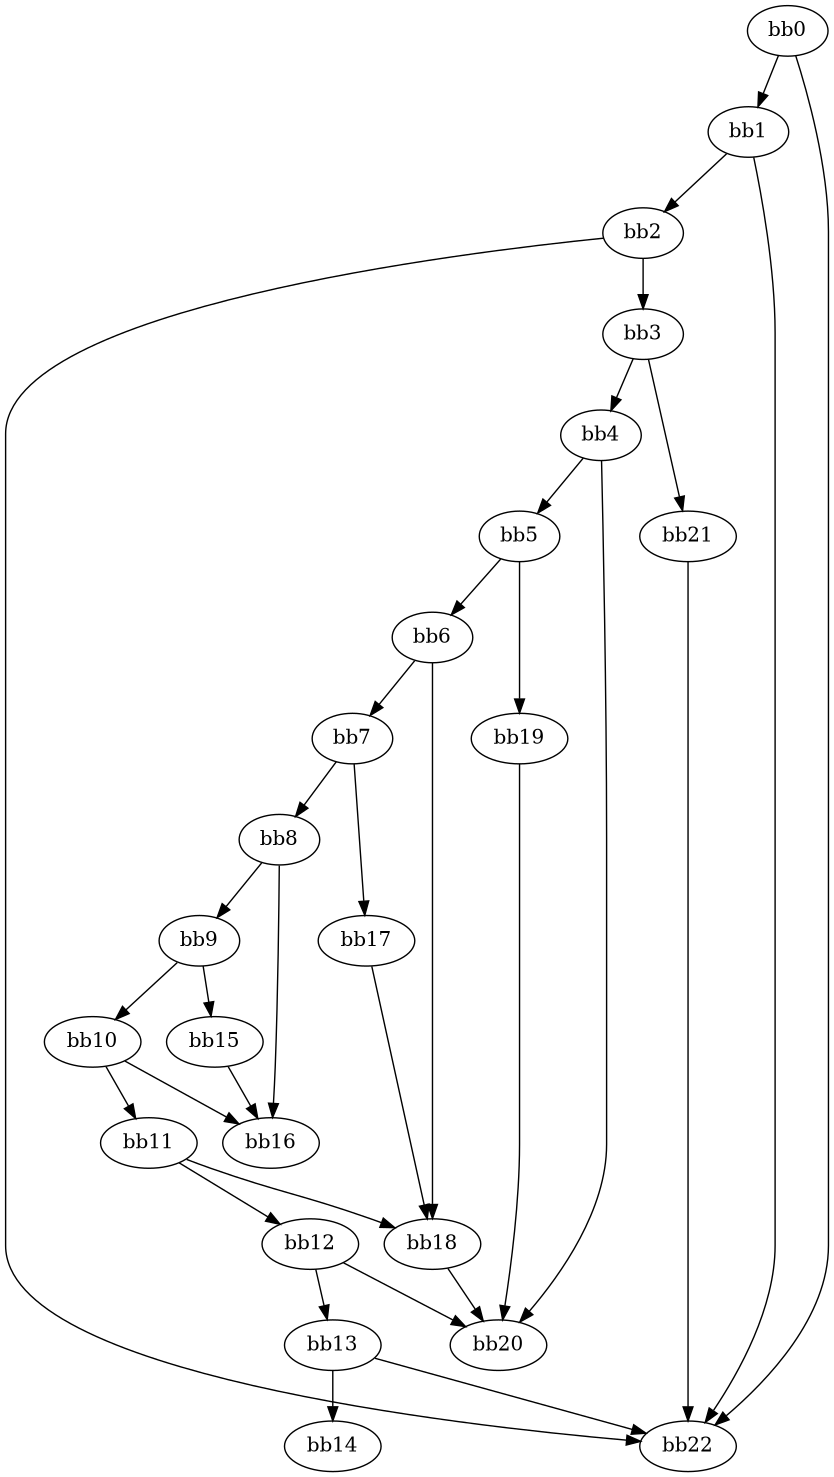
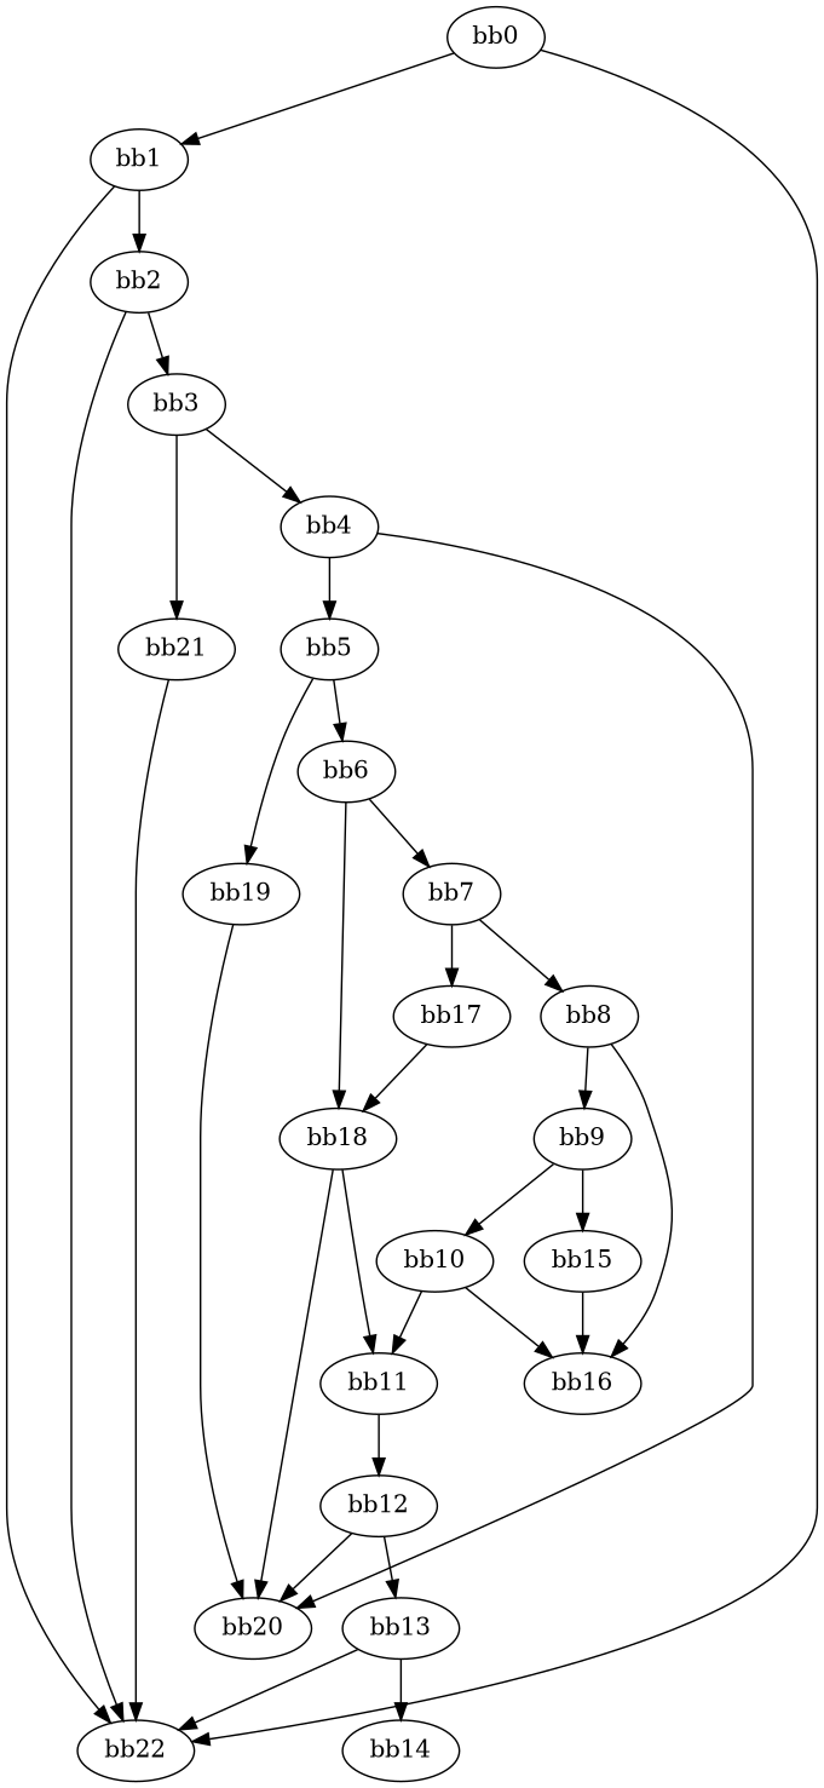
  digraph {
    fontname="DejaVu Serif"
    node [fontname="DejaVu Serif"]
    edge [fontname="DejaVu Serif"]
    n1 [label="bb0\l"]
    n2 [label="bb1\l"]
    n3 [label="bb22\l"]
    n4 [label="bb2\l"]
    n5 [label="bb3\l"]
    n6 [label="bb4\l"]
    n7 [label="bb21\l"]
    n8 [label="bb5\l"]
    n9 [label="bb20\l"]
    n10 [label="bb6\l"]
    n11 [label="bb19\l"]
    n12 [label="bb7\l"]
    n13 [label="bb18\l"]
    n14 [label="bb8\l"]
    n15 [label="bb17\l"]
    n16 [label="bb9\l"]
    n17 [label="bb16\l"]
    n18 [label="bb10\l"]
    n19 [label="bb15\l"]
    n20 [label="bb11\l"]
    n21 [label="bb12\l"]
    n22 [label="bb13\l"]
    n23 [label="bb14\l"]
    n1 -> n2
    n1 -> n3
    n2 -> n3
    n2 -> n4
    n4 -> n3
    n4 -> n5
    n5 -> n6
    n5 -> n7
    n6 -> n8
    n6 -> n9
    n7 -> n3
    n8 -> n10
    n8 -> n11
    n10 -> n12
    n10 -> n13
    n11 -> n9
    n12 -> n14
    n12 -> n15
    n13 -> n9
    n14 -> n16
    n14 -> n17
    n15 -> n13
    n16 -> n18
    n16 -> n19
    n18 -> n17
    n18 -> n20
    n19 -> n17
-   n20 -> n13
+   n13 -> n20
    n20 -> n21
    n21 -> n9
    n21 -> n22
    n22 -> n3
    n22 -> n23
  }
